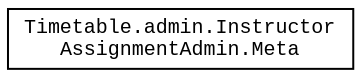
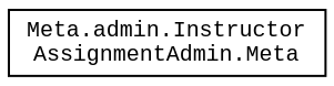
  digraph {
    rankdir=LR
    fontname="Liberation Mono"
-   n1 [color=black fillcolor=white fontname="Liberation Mono" fontsize=10 height=0.2 label="Timetable.admin.Instructor\lAssignmentAdmin.Meta" shape=record style=filled width=0.4]
+   n1 [color=black fillcolor=white fontname="Liberation Mono" fontsize=10 height=0.2 label="Meta.admin.Instructor\lAssignmentAdmin.Meta" shape=record style=filled width=0.4]
  }
